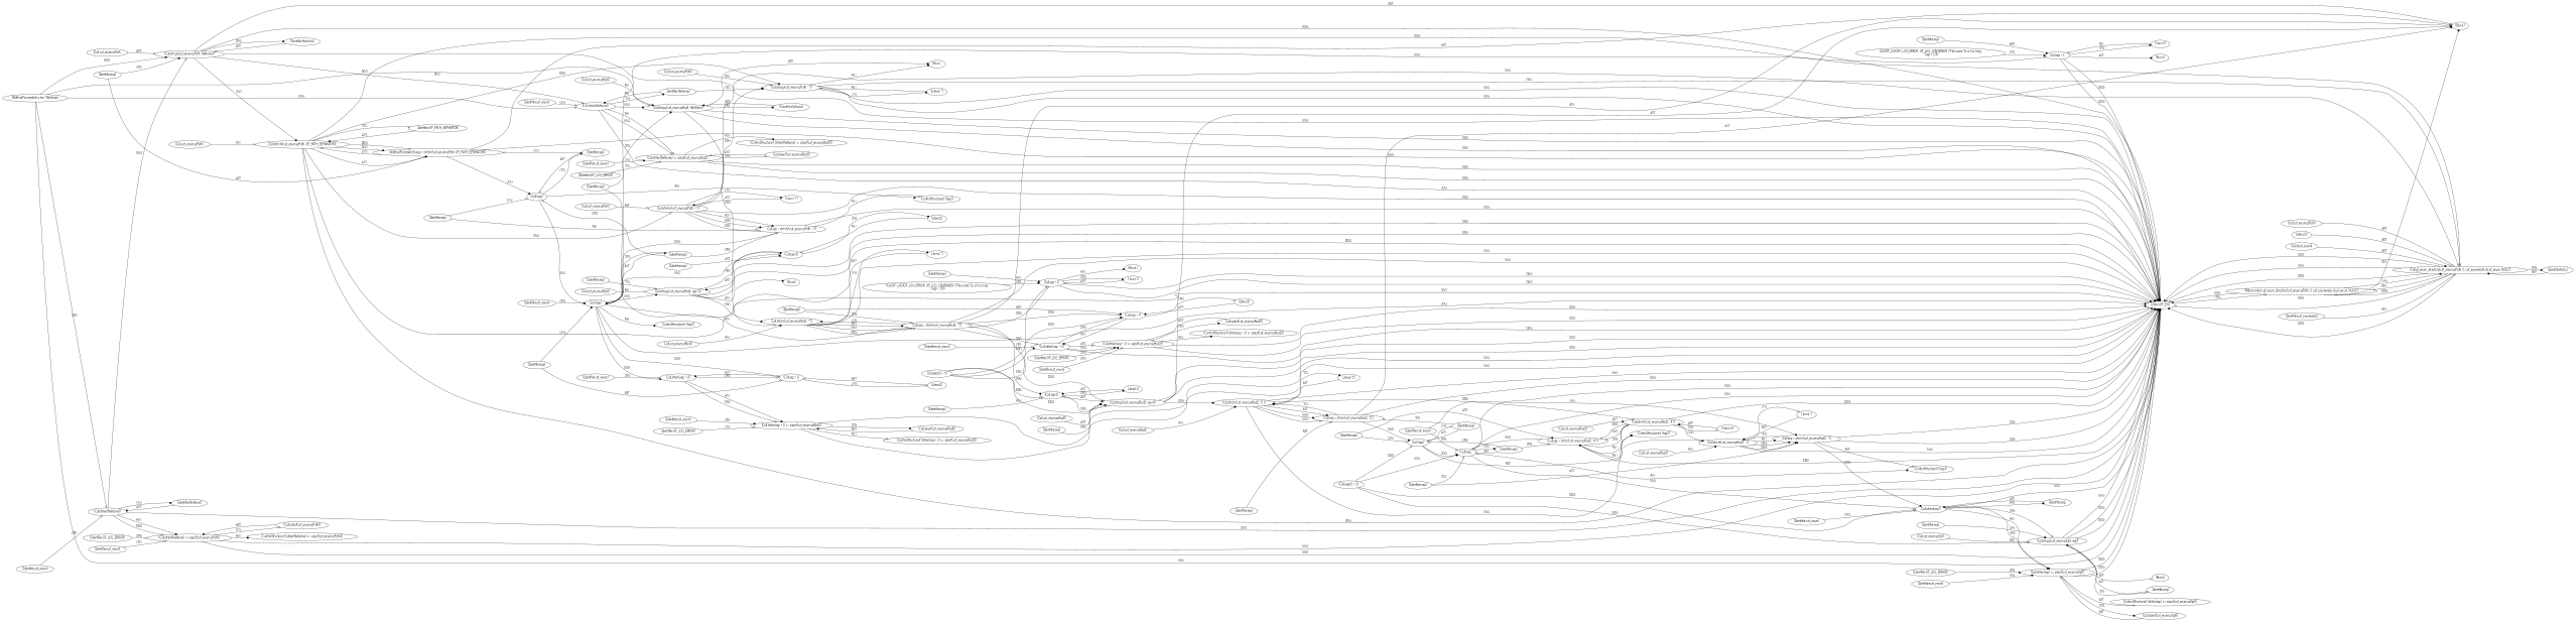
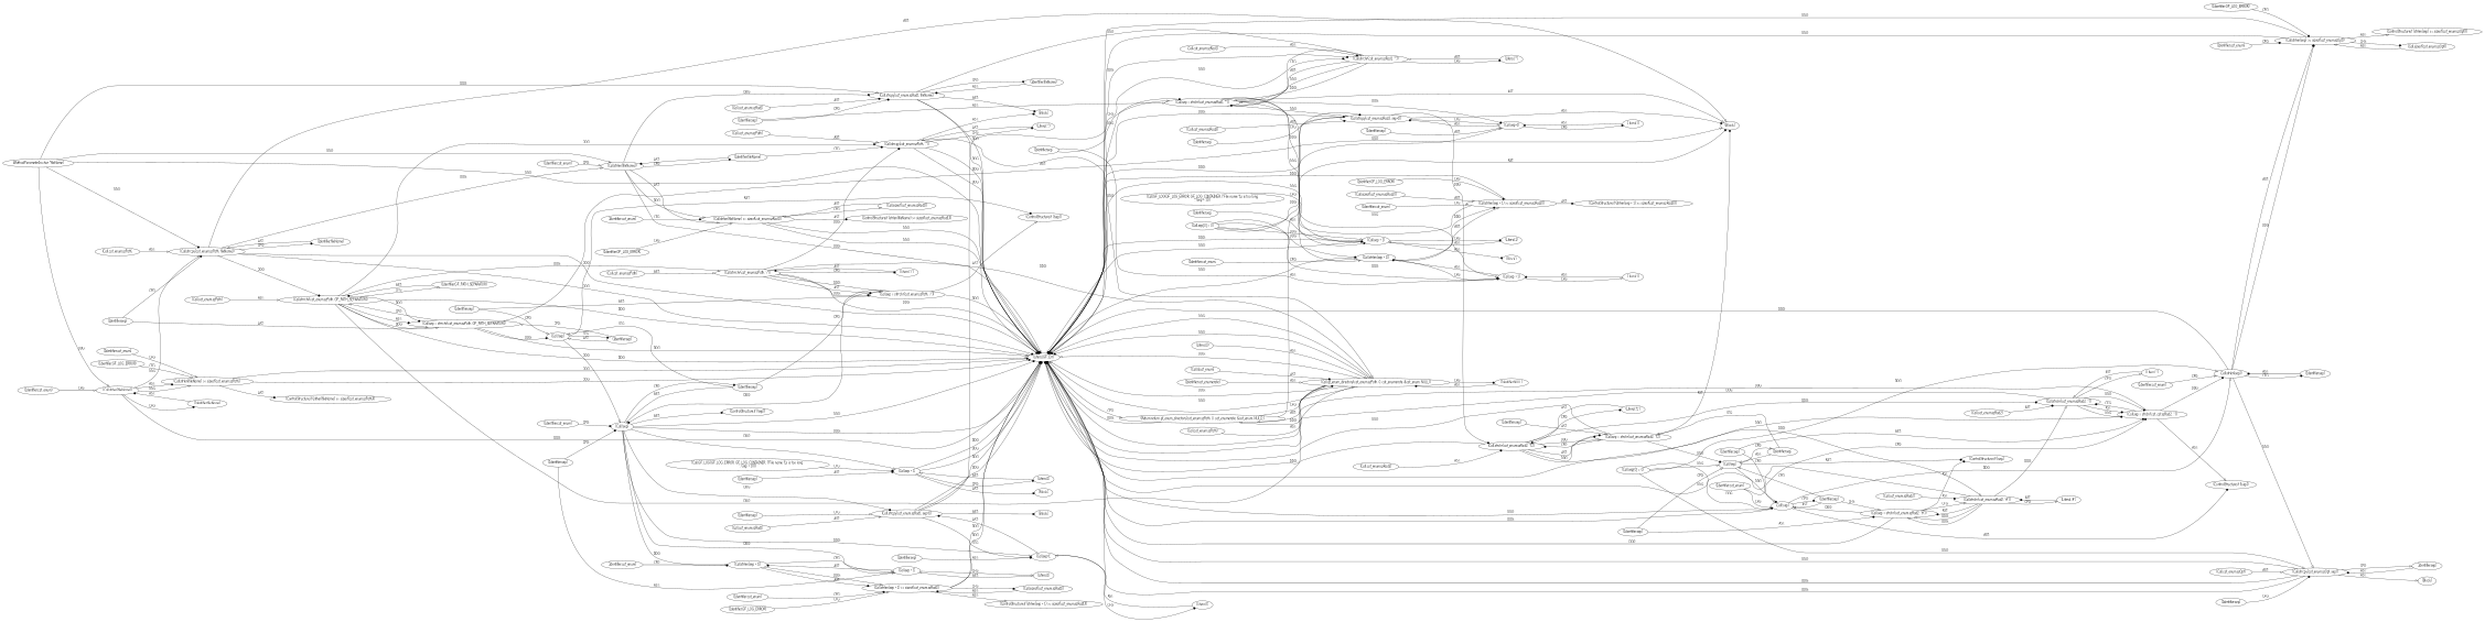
  digraph {
    fontname="Comic Neue"
    rankdir=LR
    node [fontname="Comic Neue"]
    edge [arrowhead=dot fontname="Comic Neue"]
    n1 [label="(Call,strlen(fileName))"]
    n2 [label="(Call,strlen(fileName) >= sizeof(cat_enum.szPath))"]
    n3 [label="(Call,strcpy(cat_enum.szPath, fileName))"]
    n4 [label="(Literal,GF_Err)"]
    n5 [label="(Identifier,fileName)"]
-   n6 [label="(Call,sizeof(cat_enum.szPath))"]
    n7 [label="(ControlStructure,if (strlen(fileName) >= sizeof(cat_enum.szPath)))"]
    n8 [label="(Call,strlen(fileName))"]
    n9 [label="(Call,strrchr(cat_enum.szPath, GF_PATH_SEPARATOR))"]
    n10 [label="(Block,)"]
    n11 [label="(Identifier,fileName)"]
    n12 [label="(Return,return gf_enum_directory(cat_enum.szPath, 0, cat_enumerate, &cat_enum, NULL);)"]
    n13 [label="(MethodParameterIn,char *fileName)"]
    n14 [label="(Call,strcpy(cat_enum.szRad1, fileName))"]
    n15 [label="(Call,strlen(fileName) >= sizeof(cat_enum.szRad1))"]
    n16 [label="(Identifier,fileName)"]
    n17 [label="(Call,strchr(cat_enum.szRad1, '*'))"]
    n18 [label="(Block,)"]
    n19 [label="(Identifier,fileName)"]
-   n20 [label="(MethodParameterIn,sep = strrchr(cat_enum.szPath, GF_PATH_SEPARATOR))"]
+   n20 [label="(Call,sep = strrchr(cat_enum.szPath, GF_PATH_SEPARATOR))"]
    n21 [label="(Call,strrchr(cat_enum.szPath, '/'))"]
    n22 [label="(Call,strcpy(cat_enum.szPath, \".\"))"]
    n23 [label="(Call,gf_enum_directory(cat_enum.szPath, 0, cat_enumerate, &cat_enum, NULL))"]
    n24 [label="(Identifier,GF_PATH_SEPARATOR)"]
    n25 [label="(Call,!sep)"]
    n26 [label="(Call,sep = strrchr(cat_enum.szPath, '/'))"]
    n27 [label="(Literal,'/')"]
    n28 [label="(Literal,\".\")"]
    n29 [label="(Identifier,NULL)"]
    n30 [label="(Call,!sep)"]
    n31 [label="(ControlStructure,if (!sep))"]
    n32 [label="(Identifier,sep)"]
    n33 [label="(Call,strlen(sep + 1))"]
    n34 [label="(Call,sep + 1)"]
    n35 [label="(Call,sep + 1)"]
    n36 [label="(Call,strcpy(cat_enum.szRad1, sep+1))"]
    n37 [label="(Call,sep+1)"]
    n38 [label="(Identifier,sep)"]
    n39 [label="(ControlStructure,if (!sep))"]
    n40 [label="(Call,strlen(sep + 1) >= sizeof(cat_enum.szRad1))"]
    n41 [label="(Literal,1)"]
    n42 [label="(Literal,1)"]
    n43 [label="(Block,)"]
    n44 [label="(Block,)"]
    n45 [label="(Literal,1)"]
    n46 [label="(ControlStructure,if (strlen(sep + 1) >= sizeof(cat_enum.szRad1)))"]
    n47 [label="(Call,sizeof(cat_enum.szRad1))"]
    n48 [label="(Call,sep = strchr(cat_enum.szRad1, '*'))"]
    n49 [label="(Literal,'*')"]
    n50 [label="(Call,strlen(sep + 1))"]
    n51 [label="(Call,sep + 1)"]
    n52 [label="(Call,sep + 1)"]
    n53 [label="(Call,strcpy(cat_enum.szRad2, sep+1))"]
    n54 [label="(Call,sep+1)"]
    n55 [label="(Call,strlen(sep + 1) >= sizeof(cat_enum.szRad2))"]
    n56 [label="(Literal,1)"]
    n57 [label="(Block,)"]
    n58 [label="(Literal,1)"]
    n59 [label="(Call,strchr(cat_enum.szRad2, '%'))"]
    n60 [label="(Literal,1)"]
    n61 [label="(ControlStructure,if (strlen(sep + 1) >= sizeof(cat_enum.szRad2)))"]
    n62 [label="(Call,sizeof(cat_enum.szRad2))"]
    n63 [label="(Call,sep = strchr(cat_enum.szRad2, '%'))"]
    n64 [label="(Call,strchr(cat_enum.szRad2, '#'))"]
    n65 [label="(Call,strchr(cat_enum.szRad2, ':'))"]
    n66 [label="(Literal,'%')"]
    n67 [label="(Call,!sep)"]
    n68 [label="(Call,sep = strchr(cat_enum.szRad2, '#'))"]
    n69 [label="(Literal,'#')"]
-   n70 [label="(Call,sep = strchr(cat_enum.szRad2, ':'))"]
+   n70 [label="(Call,sep = strchr(cat_cat.szRad2, ':'))"]
    n71 [label="(Literal,':')"]
    n72 [label="(Call,!sep)"]
    n73 [label="(Identifier,sep)"]
    n74 [label="(ControlStructure,if (!sep))"]
    n75 [label="(Call,strlen(sep))"]
    n76 [label="(ControlStructure,if (!sep))"]
    n77 [label="(Identifier,sep)"]
    n78 [label="(Call,strlen(sep) >= sizeof(cat_enum.szOpt))"]
    n79 [label="(Call,strcpy(cat_enum.szOpt, sep))"]
    n80 [label="(Identifier,sep)"]
    n81 [label="(ControlStructure,if (strlen(sep) >= sizeof(cat_enum.szOpt)))"]
    n82 [label="(Call,sizeof(cat_enum.szOpt))"]
    n83 [label="(Identifier,sep)"]
    n84 [label="(Block,)"]
    n85 [label="(Call,sizeof(cat_enum.szRad1))"]
    n86 [label="(ControlStructure,if (strlen(fileName) >= sizeof(cat_enum.szRad1)))"]
    n87 [label="(Call,cat_enum.szRad2)"]
    n88 [label="(Call,cat_enum.szOpt)"]
    n89 [label="(Call,sep[0] = 0)"]
    n90 [label="(Identifier,sep)"]
    n91 [label="(Identifier,sep)"]
    n92 [label="(Call,cat_enum.szRad1)"]
    n93 [label="(Identifier,sep)"]
    n94 [label="(Call,GF_LOG(GF_LOG_ERROR, GF_LOG_CONTAINER, (\"File name %s is too long.\n\", (sep + 1))))"]
    n95 [label="(Identifier,sep)"]
    n96 [label="(Identifier,cat_enum)"]
    n97 [label="(Identifier,cat_enum)"]
    n98 [label="(Identifier,sep)"]
    n99 [label="(Identifier,cat_enum)"]
    n100 [label="(Identifier,sep)"]
    n101 [label="(Identifier,cat_enum)"]
    n102 [label="(Call,cat_enum.szRad2)"]
    n103 [label="(Identifier,sep)"]
    n104 [label="(Call,sep[0] = 0)"]
    n105 [label="(Call,GF_LOG(GF_LOG_ERROR, GF_LOG_CONTAINER, (\"File name %s is too long.\n\", (sep + 1))))"]
    n106 [label="(Call,&cat_enum)"]
    n107 [label="(Identifier,GF_LOG_ERROR)"]
    n108 [label="(Call,cat_enum.szPath)"]
    n109 [label="(Identifier,cat_enumerate)"]
    n110 [label="(Identifier,sep)"]
    n111 [label="(Identifier,cat_enum)"]
    n112 [label="(Identifier,cat_enum)"]
    n113 [label="(Identifier,sep)"]
    n114 [label="(Call,cat_enum.szPath)"]
    n115 [label="(Call,cat_enum.szPath)"]
    n116 [label="(Identifier,cat_enum)"]
    n117 [label="(Call,cat_enum.szPath)"]
    n118 [label="(Call,cat_enum.szRad2)"]
    n119 [label="(Identifier,cat_enum)"]
    n120 [label="(Identifier,cat_enum)"]
    n121 [label="(Identifier,GF_LOG_ERROR)"]
    n122 [label="(Identifier,cat_enum)"]
    n123 [label="(Identifier,GF_LOG_ERROR)"]
    n124 [label="(Identifier,sep)"]
    n125 [label="(Identifier,cat_enum)"]
    n126 [label="(Identifier,GF_LOG_ERROR)"]
    n127 [label="(Identifier,sep)"]
    n128 [label="(Identifier,cat_enum)"]
    n129 [label="(Identifier,sep)"]
    n130 [label="(Identifier,sep)"]
    n131 [label="(Call,cat_enum.szRad1)"]
    n132 [label="(Identifier,GF_LOG_ERROR)"]
    n133 [label="(Identifier,sep)"]
    n134 [label="(Literal,0)"]
    n135 [label="(Call,cat_enum.szRad2)"]
    n136 [label="(Call,cat_enum.szPath)"]
    n137 [label="(Identifier,sep)"]
    n138 [label="(Call,cat_enum.szRad1)"]
    n1 -> n2 [label="AST: "]
    n1 -> n2 [arrowhead=onormal label="DDG: "]
    n1 -> n3 [arrowhead=onormal label="DDG: "]
    n1 -> n4 [label="DDG: "]
    n1 -> n5 [label="CFG: "]
    n2 -> n4 [label="DDG: "]
    n2 -> n4 [label="DDG: "]
-   n2 -> n6 [arrowhead=onormal label="CFG: "]
    n2 -> n7 [label="AST: "]
    n3 -> n4 [arrowhead=onormal label="DDG: "]
    n3 -> n4 [label="DDG: "]
    n3 -> n8 [arrowhead=onormal label="DDG: "]
    n3 -> n9 [label="DDG: "]
    n3 -> n10 [arrowhead=onormal label="AST: "]
    n3 -> n11 [label="CFG: "]
    n4 -> n12 [arrowhead=onormal label="CFG: "]
    n5 -> n1 [label="AST: "]
-   n6 -> n2 [label="AST: "]
    n8 -> n4 [arrowhead=onormal label="DDG: "]
    n8 -> n14 [label="DDG: "]
    n8 -> n15 [arrowhead=onormal label="AST: "]
    n8 -> n15 [arrowhead=onormal label="DDG: "]
    n8 -> n16 [label="CFG: "]
    n9 -> n4 [arrowhead=onormal label="DDG: "]
    n9 -> n4 [arrowhead=onormal label="DDG: "]
    n9 -> n20 [label="AST: "]
    n9 -> n20 [arrowhead=onormal label="DDG: "]
    n9 -> n20 [label="DDG: "]
    n9 -> n21 [arrowhead=onormal label="DDG: "]
    n9 -> n22 [label="DDG: "]
    n9 -> n23 [arrowhead=onormal label="DDG: "]
    n9 -> n24 [arrowhead=onormal label="CFG: "]
    n11 -> n3 [arrowhead=onormal label="AST: "]
    n12 -> n4 [label="DDG: "]
    n12 -> n10 [label="AST: "]
    n12 -> n23 [label="CFG: "]
    n13 -> n1 [arrowhead=onormal label="DDG: "]
    n13 -> n3 [label="DDG: "]
    n13 -> n4 [label="DDG: "]
    n13 -> n8 [arrowhead=onormal label="DDG: "]
    n13 -> n14 [arrowhead=onormal label="DDG: "]
    n14 -> n4 [arrowhead=onormal label="DDG: "]
    n14 -> n4 [arrowhead=onormal label="DDG: "]
    n14 -> n17 [arrowhead=onormal label="DDG: "]
    n14 -> n18 [label="AST: "]
    n14 -> n19 [label="CFG: "]
    n15 -> n4 [label="DDG: "]
    n15 -> n4 [label="DDG: "]
    n15 -> n85 [arrowhead=onormal label="CFG: "]
    n15 -> n86 [label="AST: "]
    n16 -> n8 [label="AST: "]
    n16 -> n22 [label="CFG: "]
    n17 -> n4 [label="DDG: "]
    n17 -> n48 [label="AST: "]
    n17 -> n48 [arrowhead=onormal label="DDG: "]
    n17 -> n48 [arrowhead=onormal label="DDG: "]
    n17 -> n49 [label="CFG: "]
    n19 -> n14 [label="AST: "]
    n20 -> n4 [arrowhead=onormal label="DDG: "]
    n20 -> n9 [arrowhead=onormal label="CFG: "]
    n20 -> n10 [arrowhead=onormal label="AST: "]
    n20 -> n25 [label="DDG: "]
    n21 -> n4 [label="DDG: "]
    n21 -> n22 [label="DDG: "]
    n21 -> n23 [arrowhead=onormal label="DDG: "]
    n21 -> n26 [label="AST: "]
    n21 -> n26 [label="DDG: "]
    n21 -> n26 [arrowhead=onormal label="DDG: "]
    n21 -> n27 [label="CFG: "]
    n22 -> n4 [label="DDG: "]
    n22 -> n4 [label="DDG: "]
    n22 -> n18 [label="AST: "]
    n22 -> n23 [arrowhead=onormal label="DDG: "]
    n22 -> n28 [label="CFG: "]
    n23 -> n4 [arrowhead=onormal label="DDG: "]
    n23 -> n4 [label="DDG: "]
    n23 -> n4 [label="DDG: "]
    n23 -> n4 [arrowhead=onormal label="DDG: "]
    n23 -> n4 [arrowhead=onormal label="DDG: "]
    n23 -> n12 [arrowhead=onormal label="AST: "]
    n23 -> n12 [arrowhead=onormal label="DDG: "]
    n23 -> n29 [label="CFG: "]
    n24 -> n9 [label="AST: "]
    n25 -> n30 [arrowhead=onormal label="DDG: "]
    n25 -> n31 [label="AST: "]
    n25 -> n32 [label="CFG: "]
    n26 -> n4 [arrowhead=onormal label="DDG: "]
    n26 -> n30 [label="DDG: "]
    n26 -> n31 [arrowhead=onormal label="AST: "]
    n27 -> n21 [label="AST: "]
    n28 -> n22 [arrowhead=onormal label="AST: "]
    n29 -> n23 [label="AST: "]
    n30 -> n4 [arrowhead=onormal label="DDG: "]
    n30 -> n4 [label="DDG: "]
    n30 -> n33 [label="DDG: "]
    n30 -> n34 [arrowhead=onormal label="DDG: "]
    n30 -> n35 [arrowhead=onormal label="DDG: "]
    n30 -> n36 [label="DDG: "]
    n30 -> n37 [arrowhead=onormal label="DDG: "]
    n30 -> n38 [label="CFG: "]
    n30 -> n39 [label="AST: "]
    n32 -> n20 [arrowhead=onormal label="CFG: "]
    n32 -> n25 [arrowhead=onormal label="AST: "]
    n33 -> n34 [arrowhead=onormal label="CFG: "]
    n33 -> n40 [label="AST: "]
    n33 -> n40 [arrowhead=onormal label="DDG: "]
    n34 -> n33 [label="AST: "]
    n34 -> n41 [arrowhead=onormal label="CFG: "]
    n35 -> n4 [arrowhead=onormal label="DDG: "]
    n35 -> n4 [label="DDG: "]
    n35 -> n42 [label="CFG: "]
    n35 -> n43 [label="AST: "]
    n36 -> n4 [arrowhead=onormal label="DDG: "]
    n36 -> n4 [arrowhead=onormal label="DDG: "]
    n36 -> n17 [label="DDG: "]
    n36 -> n37 [label="CFG: "]
    n36 -> n44 [label="AST: "]
    n37 -> n36 [label="AST: "]
    n37 -> n45 [label="CFG: "]
    n38 -> n25 [arrowhead=onormal label="CFG: "]
    n38 -> n26 [arrowhead=onormal label="CFG: "]
    n38 -> n30 [arrowhead=onormal label="AST: "]
    n40 -> n4 [label="DDG: "]
    n40 -> n4 [arrowhead=onormal label="DDG: "]
    n40 -> n46 [arrowhead=onormal label="AST: "]
    n40 -> n47 [label="CFG: "]
    n41 -> n34 [arrowhead=onormal label="AST: "]
    n42 -> n35 [arrowhead=onormal label="AST: "]
    n45 -> n37 [arrowhead=onormal label="AST: "]
    n47 -> n40 [label="AST: "]
-   n48 -> n4 [label="DDG: "]
+   n4 -> n48 [label="DDG: "]
    n48 -> n10 [arrowhead=onormal label="AST: "]
    n48 -> n17 [label="CFG: "]
    n48 -> n50 [arrowhead=onormal label="DDG: "]
    n48 -> n51 [arrowhead=onormal label="DDG: "]
    n48 -> n52 [arrowhead=onormal label="DDG: "]
    n48 -> n53 [arrowhead=onormal label="DDG: "]
    n48 -> n54 [label="DDG: "]
    n49 -> n17 [arrowhead=onormal label="AST: "]
    n50 -> n4 [label="DDG: "]
    n50 -> n51 [arrowhead=onormal label="CFG: "]
    n50 -> n55 [arrowhead=onormal label="AST: "]
    n50 -> n55 [label="DDG: "]
    n51 -> n50 [label="AST: "]
    n51 -> n56 [arrowhead=onormal label="CFG: "]
    n52 -> n4 [label="DDG: "]
    n52 -> n4 [arrowhead=onormal label="DDG: "]
    n52 -> n57 [label="AST: "]
    n52 -> n58 [label="CFG: "]
    n53 -> n4 [arrowhead=onormal label="DDG: "]
    n53 -> n4 [label="DDG: "]
    n53 -> n10 [label="AST: "]
    n53 -> n54 [arrowhead=onormal label="CFG: "]
    n53 -> n59 [label="DDG: "]
    n54 -> n53 [label="AST: "]
    n54 -> n60 [label="CFG: "]
    n55 -> n4 [label="DDG: "]
    n55 -> n4 [arrowhead=onormal label="DDG: "]
    n55 -> n61 [label="AST: "]
-   n55 -> n62 [label="CFG: "]
    n56 -> n51 [label="AST: "]
    n58 -> n52 [arrowhead=onormal label="AST: "]
    n59 -> n4 [label="DDG: "]
    n59 -> n63 [label="AST: "]
    n59 -> n63 [label="DDG: "]
    n59 -> n63 [arrowhead=onormal label="DDG: "]
    n59 -> n64 [arrowhead=onormal label="DDG: "]
    n59 -> n65 [label="DDG: "]
    n59 -> n66 [label="CFG: "]
    n60 -> n54 [label="AST: "]
    n62 -> n55 [arrowhead=onormal label="AST: "]
    n63 -> n4 [label="DDG: "]
    n63 -> n10 [label="AST: "]
    n63 -> n59 [label="CFG: "]
    n63 -> n67 [label="DDG: "]
    n64 -> n4 [arrowhead=onormal label="DDG: "]
    n64 -> n65 [arrowhead=onormal label="DDG: "]
    n64 -> n68 [label="AST: "]
    n64 -> n68 [arrowhead=onormal label="DDG: "]
    n64 -> n68 [arrowhead=onormal label="DDG: "]
    n64 -> n69 [arrowhead=onormal label="CFG: "]
    n65 -> n4 [arrowhead=onormal label="DDG: "]
    n65 -> n70 [label="AST: "]
    n65 -> n70 [label="DDG: "]
    n65 -> n70 [label="DDG: "]
    n65 -> n71 [arrowhead=onormal label="CFG: "]
    n66 -> n59 [label="AST: "]
    n67 -> n72 [label="DDG: "]
    n67 -> n73 [arrowhead=onormal label="CFG: "]
    n67 -> n74 [label="AST: "]
    n68 -> n4 [arrowhead=onormal label="DDG: "]
    n68 -> n64 [arrowhead=onormal label="CFG: "]
    n68 -> n72 [arrowhead=onormal label="DDG: "]
    n68 -> n74 [label="AST: "]
    n69 -> n64 [label="AST: "]
    n70 -> n4 [arrowhead=onormal label="DDG: "]
    n70 -> n4 [arrowhead=onormal label="DDG: "]
    n70 -> n65 [label="CFG: "]
    n70 -> n75 [label="DDG: "]
    n70 -> n76 [arrowhead=onormal label="AST: "]
    n71 -> n65 [arrowhead=onormal label="AST: "]
    n72 -> n4 [label="DDG: "]
    n72 -> n4 [label="DDG: "]
    n72 -> n75 [arrowhead=onormal label="DDG: "]
    n72 -> n76 [label="AST: "]
    n72 -> n77 [label="CFG: "]
    n73 -> n63 [arrowhead=onormal label="CFG: "]
    n73 -> n67 [arrowhead=onormal label="AST: "]
    n75 -> n4 [label="DDG: "]
    n75 -> n78 [label="AST: "]
    n75 -> n78 [label="DDG: "]
    n75 -> n79 [arrowhead=onormal label="DDG: "]
    n75 -> n80 [label="CFG: "]
    n77 -> n67 [arrowhead=onormal label="CFG: "]
    n77 -> n68 [arrowhead=onormal label="CFG: "]
    n77 -> n72 [arrowhead=onormal label="AST: "]
    n78 -> n4 [label="DDG: "]
    n78 -> n4 [arrowhead=onormal label="DDG: "]
    n78 -> n81 [arrowhead=onormal label="AST: "]
    n78 -> n82 [label="CFG: "]
    n79 -> n4 [arrowhead=onormal label="DDG: "]
    n79 -> n4 [label="DDG: "]
    n79 -> n4 [label="DDG: "]
    n79 -> n83 [arrowhead=onormal label="CFG: "]
    n79 -> n84 [arrowhead=onormal label="AST: "]
    n80 -> n75 [label="AST: "]
    n82 -> n78 [arrowhead=onormal label="AST: "]
    n83 -> n79 [label="AST: "]
    n85 -> n15 [arrowhead=onormal label="AST: "]
    n87 -> n53 [label="AST: "]
    n88 -> n79 [arrowhead=onormal label="AST: "]
    n89 -> n67 [arrowhead=onormal label="DDG: "]
    n89 -> n72 [label="DDG: "]
    n89 -> n75 [arrowhead=onormal label="DDG: "]
    n89 -> n79 [arrowhead=onormal label="DDG: "]
    n90 -> n14 [label="CFG: "]
    n90 -> n48 [arrowhead=onormal label="AST: "]
    n91 -> n79 [label="CFG: "]
    n92 -> n14 [label="AST: "]
    n93 -> n25 [arrowhead=onormal label="CFG: "]
    n93 -> n26 [arrowhead=onormal label="AST: "]
    n94 -> n52 [label="CFG: "]
    n95 -> n53 [label="CFG: "]
    n96 -> n40 [label="CFG: "]
    n97 -> n8 [arrowhead=onormal label="CFG: "]
    n98 -> n54 [arrowhead=onormal label="AST: "]
    n99 -> n50 [arrowhead=onormal label="CFG: "]
    n100 -> n37 [label="AST: "]
    n101 -> n2 [arrowhead=onormal label="CFG: "]
    n102 -> n65 [label="AST: "]
    n103 -> n3 [label="CFG: "]
    n103 -> n20 [arrowhead=onormal label="AST: "]
    n104 -> n50 [label="DDG: "]
    n104 -> n51 [label="DDG: "]
    n104 -> n52 [arrowhead=onormal label="DDG: "]
    n104 -> n53 [label="DDG: "]
    n104 -> n54 [arrowhead=onormal label="DDG: "]
    n105 -> n35 [label="CFG: "]
    n106 -> n23 [label="AST: "]
    n107 -> n15 [arrowhead=onormal label="CFG: "]
    n108 -> n3 [arrowhead=onormal label="AST: "]
    n109 -> n23 [arrowhead=onormal label="AST: "]
    n110 -> n63 [arrowhead=onormal label="AST: "]
    n111 -> n55 [arrowhead=onormal label="CFG: "]
    n112 -> n78 [label="CFG: "]
    n113 -> n36 [arrowhead=onormal label="CFG: "]
    n114 -> n21 [arrowhead=onormal label="AST: "]
    n115 -> n22 [arrowhead=onormal label="AST: "]
    n116 -> n75 [arrowhead=onormal label="CFG: "]
    n117 -> n23 [arrowhead=onormal label="AST: "]
    n118 -> n59 [label="AST: "]
    n119 -> n70 [label="CFG: "]
    n119 -> n72 [arrowhead=onormal label="CFG: "]
    n120 -> n33 [arrowhead=onormal label="CFG: "]
    n121 -> n40 [arrowhead=onormal label="CFG: "]
    n122 -> n1 [arrowhead=onormal label="CFG: "]
    n123 -> n55 [label="CFG: "]
    n124 -> n70 [label="AST: "]
    n124 -> n72 [arrowhead=onormal label="CFG: "]
    n125 -> n30 [label="CFG: "]
    n126 -> n78 [label="CFG: "]
    n127 -> n52 [label="AST: "]
    n128 -> n15 [label="CFG: "]
    n129 -> n48 [arrowhead=onormal label="CFG: "]
    n129 -> n51 [label="AST: "]
    n130 -> n67 [arrowhead=onormal label="CFG: "]
    n130 -> n68 [label="AST: "]
    n131 -> n17 [label="AST: "]
    n132 -> n2 [arrowhead=onormal label="CFG: "]
    n133 -> n30 [label="CFG: "]
    n133 -> n34 [arrowhead=onormal label="AST: "]
    n134 -> n23 [arrowhead=onormal label="AST: "]
    n135 -> n64 [label="AST: "]
    n136 -> n9 [arrowhead=onormal label="AST: "]
    n137 -> n35 [label="AST: "]
    n138 -> n36 [arrowhead=onormal label="AST: "]
  }
